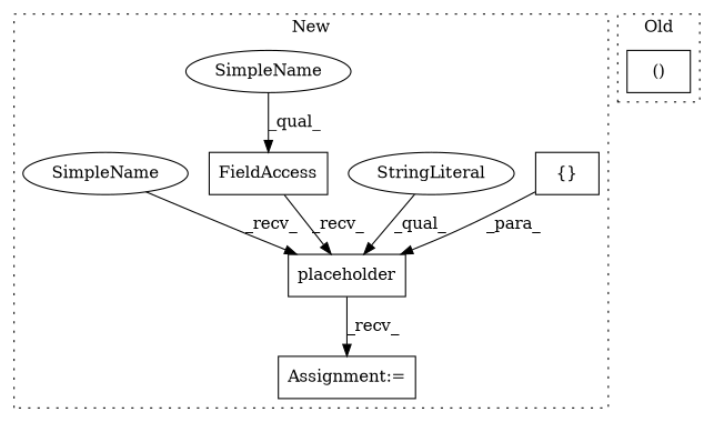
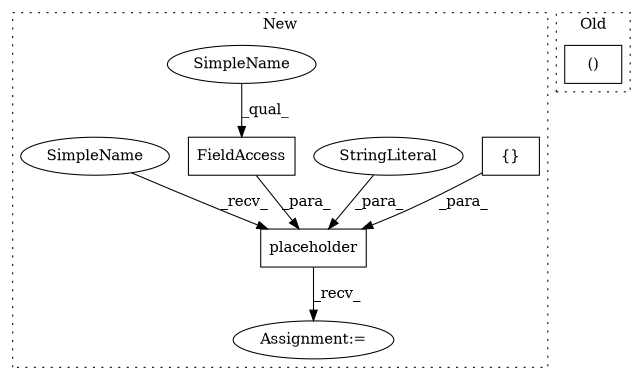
  digraph {
    node [a=42 l=10 s=2055 shape=box]
    n1 [a=32 l="12,1" label=placeholder s="2043,2094"]
    n2 [a=22 l=18 label=FieldAccess]
-   n3 [a=7 l=2 label="Assignment:=" s=2428]
+   n3 [a=7 l=2 label="Assignment:=" s=2428 shape=ellipse]
    n4 [a=4 l="1,1" label="{}" s="2083,2085"]
    n5 [a=45 l=7 label=StringLiteral s=2087 shape=ellipse]
    n6 [label=SimpleName shape=ellipse]
    n7 [label=SimpleName s=2032 shape=ellipse]
    n8 [a=106 l=27 label="()" s=2655]
    subgraph cluster_1 {
      label=New
      style=dotted
      n1
      n2
      n3
      n4
      n5
      n6
      n7
    }
    subgraph cluster_2 {
      label=Old
      style=dotted
      n8
    }
    n1 -> n3 [label=_recv_]
-   n2 -> n1 [label=_recv_]
+   n2 -> n1 [label=_para_]
    n4 -> n1 [label=_para_]
-   n5 -> n1 [label=_qual_]
+   n5 -> n1 [label=_para_]
    n6 -> n2 [label=_qual_]
    n7 -> n1 [label=_recv_]
  }
